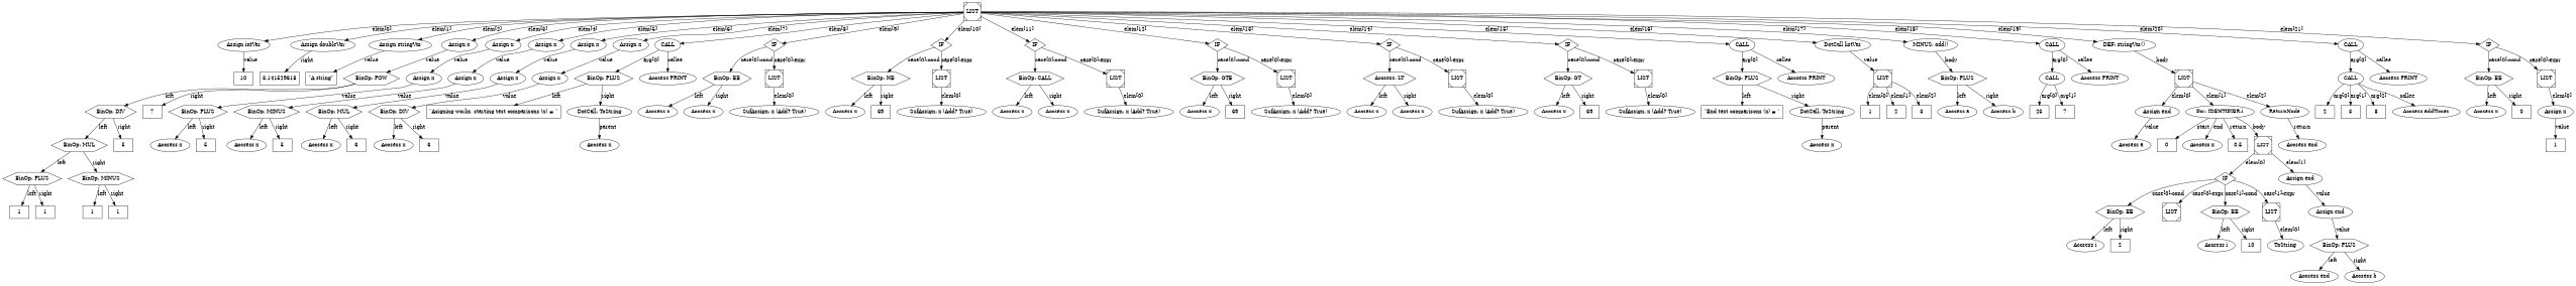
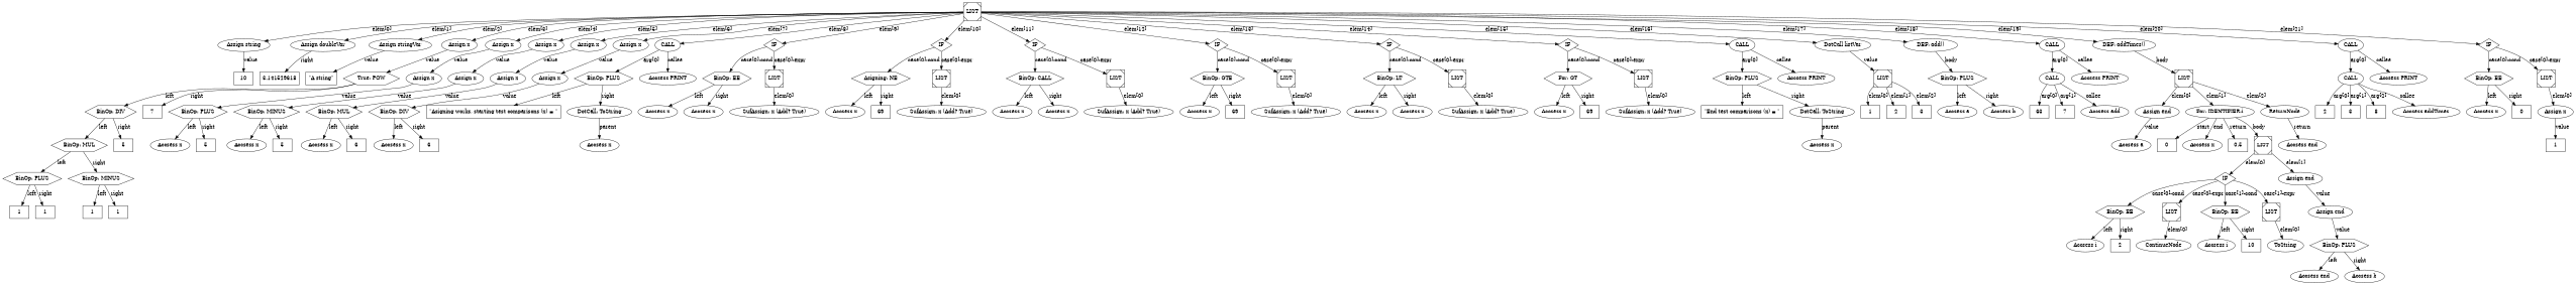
  digraph {
    rankdir=TB
    node [shape=ellipse]
    n1 [label=LIST shape=Msquare]
-   n2 [label="Assign intVar"]
+   n2 [label="Assign string"]
    n3 [label="Assign doubleVar"]
    n4 [label="Assign stringVar"]
    n5 [label="Assign x"]
    n6 [label="Assign x"]
    n7 [label="Assign x"]
    n8 [label="Assign x"]
    n9 [label="Assign x"]
    n10 [label=CALL]
    n11 [label=IF shape=diamond]
    n12 [label=IF shape=diamond]
    n13 [label=IF shape=diamond]
    n14 [label=IF shape=diamond]
    n15 [label=IF shape=diamond]
    n16 [label=IF shape=diamond]
    n17 [label=CALL]
    n18 [label="DotCall listVar"]
-   n19 [label="MINUS: add()"]
+   n19 [label="DEF: add()"]
    n20 [label=CALL]
-   n21 [label="DEF: stringVar()"]
+   n21 [label="DEF: addTimes()"]
    n22 [label=CALL]
    n23 [label=IF shape=diamond]
    n24 [label=10 shape=rect]
    n25 [label=3.141529618 shape=rect]
    n26 [label="\"A string\"" shape=rect]
-   n27 [label="BinOp: POW" shape=hexagon]
+   n27 [label="True: POW" shape=hexagon]
    n28 [label="Assign x"]
    n29 [label="Assign x"]
    n30 [label="Assign x"]
    n31 [label="Assign x"]
    n32 [label="BinOp: PLUS" shape=hexagon]
    n33 [label="Accsess PRINT"]
    n34 [label="BinOp: EE" shape=hexagon]
    n35 [label=LIST shape=Msquare]
-   n36 [label="BinOp: NE" shape=hexagon]
+   n36 [label="Asigning: NE" shape=hexagon]
    n37 [label=LIST shape=Msquare]
    n38 [label="BinOp: CALL" shape=hexagon]
    n39 [label=LIST shape=Msquare]
    n40 [label="BinOp: GTE" shape=hexagon]
    n41 [label=LIST shape=Msquare]
-   n42 [label="Accsess: LT" shape=hexagon]
+   n42 [label="BinOp: LT" shape=hexagon]
    n43 [label=LIST shape=Msquare]
-   n44 [label="BinOp: GT" shape=hexagon]
+   n44 [label="For: GT" shape=hexagon]
    n45 [label=LIST shape=Msquare]
    n46 [label="BinOp: PLUS" shape=hexagon]
    n47 [label="Accsess PRINT"]
    n48 [label=LIST shape=Msquare]
    n49 [label="BinOp: PLUS" shape=hexagon]
    n50 [label=CALL]
    n51 [label="Accsess PRINT"]
    n52 [label=LIST shape=Msquare]
    n53 [label=CALL]
    n54 [label="Accsess PRINT"]
    n55 [label="BinOp: EE" shape=hexagon]
    n56 [label=LIST shape=Msquare]
    n57 [label="BinOp: DIV" shape=hexagon]
    n58 [label=7 shape=rect]
    n59 [label="BinOp: MUL" shape=hexagon]
    n60 [label=5 shape=rect]
    n61 [label="BinOp: PLUS" shape=hexagon]
    n62 [label="BinOp: MINUS" shape=hexagon]
    n63 [label=1 shape=rect]
    n64 [label=1 shape=rect]
    n65 [label=1 shape=rect]
    n66 [label=1 shape=rect]
    n67 [label="BinOp: PLUS" shape=hexagon]
    n68 [label="Accsess x"]
    n69 [label=5 shape=rect]
    n70 [label="BinOp: MINUS" shape=hexagon]
    n71 [label="Accsess x"]
    n72 [label=5 shape=rect]
    n73 [label="BinOp: MUL" shape=hexagon]
    n74 [label="Accsess x"]
    n75 [label=6 shape=rect]
    n76 [label="BinOp: DIV" shape=hexagon]
    n77 [label="Accsess x"]
    n78 [label=6 shape=rect]
    n79 [label="\"Asigning works, starting test comparisons (x) = \"" shape=rect]
    n80 [label="DotCall: ToString"]
    n81 [label="Accsess x"]
    n82 [label="Accsess x"]
    n83 [label="Accsess x"]
    n84 [label="SufAssign: x (Add? True)"]
    n85 [label="Accsess x"]
    n86 [label=69 shape=rect]
    n87 [label="SufAssign: x (Add? True)"]
    n88 [label="Accsess x"]
    n89 [label="Accsess x"]
    n90 [label="SufAssign: x (Add? True)"]
    n91 [label="Accsess x"]
    n92 [label=69 shape=rect]
    n93 [label="SufAssign: x (Add? True)"]
    n94 [label="Accsess x"]
    n95 [label="Accsess x"]
    n96 [label="SufAssign: x (Add? True)"]
    n97 [label="Accsess x"]
    n98 [label=69 shape=rect]
    n99 [label="SufAssign: x (Add? True)"]
    n100 [label="\"End test comparisons (x) = \"" shape=rect]
    n101 [label="DotCall: ToString"]
    n102 [label="Accsess x"]
    n103 [label=1 shape=rect]
    n104 [label=2 shape=rect]
    n105 [label=3 shape=rect]
    n106 [label="Accsess a"]
    n107 [label="Accsess b"]
-   n108 [label=23 shape=rect]
+   n108 [label=63 shape=rect]
    n109 [label=7 shape=rect]
+   n110 [label="Accsess add"]
    n111 [label="Assign end"]
    n112 [label="For: IDENTIFIER:i"]
    n113 [label=ReturnNode]
    n114 [label="Accsess a"]
    n115 [label=0 shape=rect]
    n116 [label="Accsess x"]
    n117 [label=0.5 shape=rect]
    n118 [label=LIST shape=Msquare]
    n119 [label="Accsess end"]
    n120 [label=IF shape=diamond]
    n121 [label="Assign end"]
    n122 [label="BinOp: EE" shape=hexagon]
    n123 [label=LIST shape=Msquare]
    n124 [label="BinOp: EE" shape=hexagon]
    n125 [label=LIST shape=Msquare]
    n126 [label="Assign end"]
    n127 [label="Accsess i"]
    n128 [label=2 shape=rect]
+   n129 [label=ContinueNode]
    n130 [label="Accsess i"]
    n131 [label=10 shape=rect]
    n132 [label=ToString]
    n133 [label="BinOp: PLUS" shape=hexagon]
    n134 [label="Accsess end"]
    n135 [label="Accsess b"]
    n136 [label=2 shape=rect]
    n137 [label=3 shape=rect]
    n138 [label=8 shape=rect]
    n139 [label="Accsess addTimes"]
    n140 [label="Accsess x"]
    n141 [label=0 shape=rect]
    n142 [label="Assign x"]
    n143 [label=1 shape=rect]
    n1 -> n2 [label="elem[0]"]
    n1 -> n3 [label="elem[1]"]
    n1 -> n4 [label="elem[2]"]
    n1 -> n5 [label="elem[3]"]
    n1 -> n6 [label="elem[4]"]
    n1 -> n7 [label="elem[5]"]
    n1 -> n8 [label="elem[6]"]
    n1 -> n9 [label="elem[7]"]
    n1 -> n10 [label="elem[8]"]
    n1 -> n11 [label="elem[9]"]
    n1 -> n12 [label="elem[10]"]
    n1 -> n13 [label="elem[11]"]
    n1 -> n14 [label="elem[12]"]
    n1 -> n15 [label="elem[13]"]
    n1 -> n16 [label="elem[14]"]
    n1 -> n17 [label="elem[15]"]
    n1 -> n18 [label="elem[16]"]
    n1 -> n19 [label="elem[17]"]
    n1 -> n20 [label="elem[18]"]
    n1 -> n21 [label="elem[19]"]
    n1 -> n22 [label="elem[20]"]
    n1 -> n23 [label="elem[21]"]
    n2 -> n24 [label=value]
    n3 -> n25 [label=right]
    n4 -> n26 [label=value]
    n5 -> n27 [label=value]
    n6 -> n28 [label=value]
    n7 -> n29 [label=value]
    n8 -> n30 [label=value]
    n9 -> n31 [label=value]
    n10 -> n32 [label="arg[0]"]
    n10 -> n33 [label=callee]
    n11 -> n34 [label="case[0]-cond"]
    n11 -> n35 [label="case[0]-expr"]
    n12 -> n36 [label="case[0]-cond"]
    n12 -> n37 [label="case[0]-expr"]
    n13 -> n38 [label="case[0]-cond"]
    n13 -> n39 [label="case[0]-expr"]
    n14 -> n40 [label="case[0]-cond"]
    n14 -> n41 [label="case[0]-expr"]
    n15 -> n42 [label="case[0]-cond"]
    n15 -> n43 [label="case[0]-expr"]
    n16 -> n44 [label="case[0]-cond"]
    n16 -> n45 [label="case[0]-expr"]
    n17 -> n46 [label="arg[0]"]
    n17 -> n47 [label=callee]
    n18 -> n48 [label=value]
    n19 -> n49 [label=body]
    n20 -> n50 [label="arg[0]"]
    n20 -> n51 [label=callee]
    n21 -> n52 [label=body]
    n22 -> n53 [label="arg[0]"]
    n22 -> n54 [label=callee]
    n23 -> n55 [label="case[0]-cond"]
    n23 -> n56 [label="case[0]-expr"]
    n27 -> n57 [label=left]
    n27 -> n58 [label=right]
    n28 -> n67 [label=value]
    n29 -> n70 [label=value]
    n30 -> n73 [label=value]
    n31 -> n76 [label=value]
    n32 -> n79 [label=left]
    n32 -> n80 [label=right]
    n34 -> n82 [label=left]
    n34 -> n83 [label=right]
    n35 -> n84 [label="elem[0]"]
    n36 -> n85 [label=left]
    n36 -> n86 [label=right]
    n37 -> n87 [label="elem[0]"]
    n38 -> n88 [label=left]
    n38 -> n89 [label=right]
    n39 -> n90 [label="elem[0]"]
    n40 -> n91 [label=left]
    n40 -> n92 [label=right]
    n41 -> n93 [label="elem[0]"]
    n42 -> n94 [label=left]
    n42 -> n95 [label=right]
    n43 -> n96 [label="elem[0]"]
    n44 -> n97 [label=left]
    n44 -> n98 [label=right]
    n45 -> n99 [label="elem[0]"]
    n46 -> n100 [label=left]
    n46 -> n101 [label=right]
    n48 -> n103 [label="elem[0]"]
    n48 -> n104 [label="elem[1]"]
    n48 -> n105 [label="elem[2]"]
    n49 -> n106 [label=left]
    n49 -> n107 [label=right]
    n50 -> n108 [label="arg[0]"]
    n50 -> n109 [label="arg[1]"]
+   n50 -> n110 [label=callee]
    n52 -> n111 [label="elem[0]"]
    n52 -> n112 [label="elem[1]"]
    n52 -> n113 [label="elem[2]"]
    n53 -> n136 [label="arg[0]"]
    n53 -> n137 [label="arg[1]"]
    n53 -> n138 [label="arg[2]"]
    n53 -> n139 [label=callee]
    n55 -> n140 [label=left]
    n55 -> n141 [label=right]
    n56 -> n142 [label="elem[0]"]
    n57 -> n59 [label=left]
    n57 -> n60 [label=right]
    n59 -> n61 [label=left]
    n59 -> n62 [label=right]
    n61 -> n63 [label=left]
    n61 -> n64 [label=right]
    n62 -> n65 [label=left]
    n62 -> n66 [label=right]
    n67 -> n68 [label=left]
    n67 -> n69 [label=right]
    n70 -> n71 [label=left]
    n70 -> n72 [label=right]
    n73 -> n74 [label=left]
    n73 -> n75 [label=right]
    n76 -> n77 [label=left]
    n76 -> n78 [label=right]
    n80 -> n81 [label=parent]
    n101 -> n102 [label=parent]
    n111 -> n114 [label=value]
    n112 -> n115 [label=start]
    n112 -> n116 [label=end]
    n112 -> n117 [label=return]
    n112 -> n118 [label=body]
    n113 -> n119 [label=return]
    n118 -> n120 [label="elem[0]"]
    n118 -> n121 [label="elem[1]"]
    n120 -> n122 [label="case[0]-cond"]
    n120 -> n123 [label="case[0]-expr"]
    n120 -> n124 [label="case[1]-cond"]
    n120 -> n125 [label="case[1]-expr"]
    n121 -> n126 [label=value]
    n122 -> n127 [label=left]
    n122 -> n128 [label=right]
+   n123 -> n129 [label="elem[0]"]
    n124 -> n130 [label=left]
    n124 -> n131 [label=right]
    n125 -> n132 [label="elem[0]"]
    n126 -> n133 [label=value]
    n133 -> n134 [label=left]
    n133 -> n135 [label=right]
    n142 -> n143 [label=value]
  }
